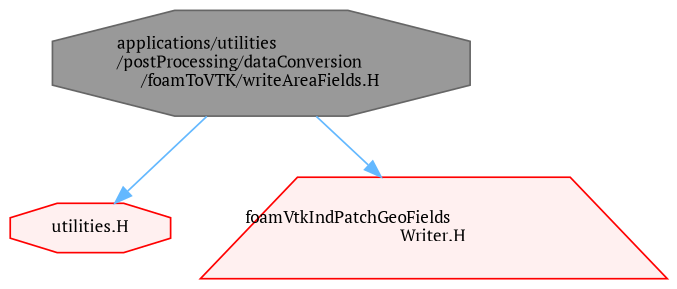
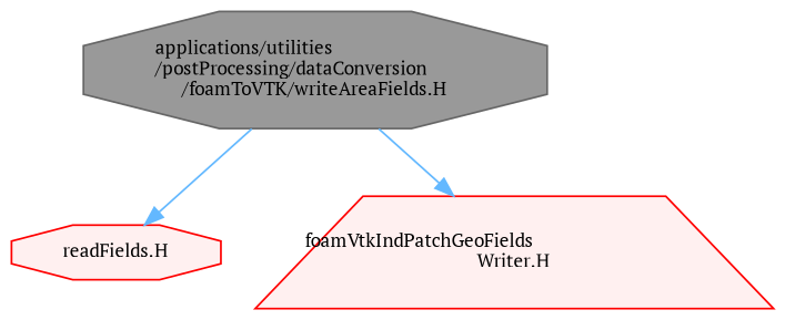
  digraph {
    fontname="PT Serif"
    node [color=red fillcolor="#FFF0F0" fontname="PT Serif" fontsize=10 shape=octagon style=filled]
    edge [color=steelblue1 fontname="PT Serif" fontsize=10 labelfontname=Helvetica labelfontsize=10 style=solid]
    n1 [color=gray40 fillcolor=grey60 fontcolor=black height=0.2 label="applications/utilities\l/postProcessing/dataConversion\l/foamToVTK/writeAreaFields.H" width=0.4]
-   n2 [height=0.2 label="utilities.H" width=0.4]
+   n2 [height=0.2 label="readFields.H" width=0.4]
    n3 [height=0.2 label="foamVtkIndPatchGeoFields\lWriter.H" shape=trapezium width=0.4]
    n1 -> n2
    n1 -> n3
  }
